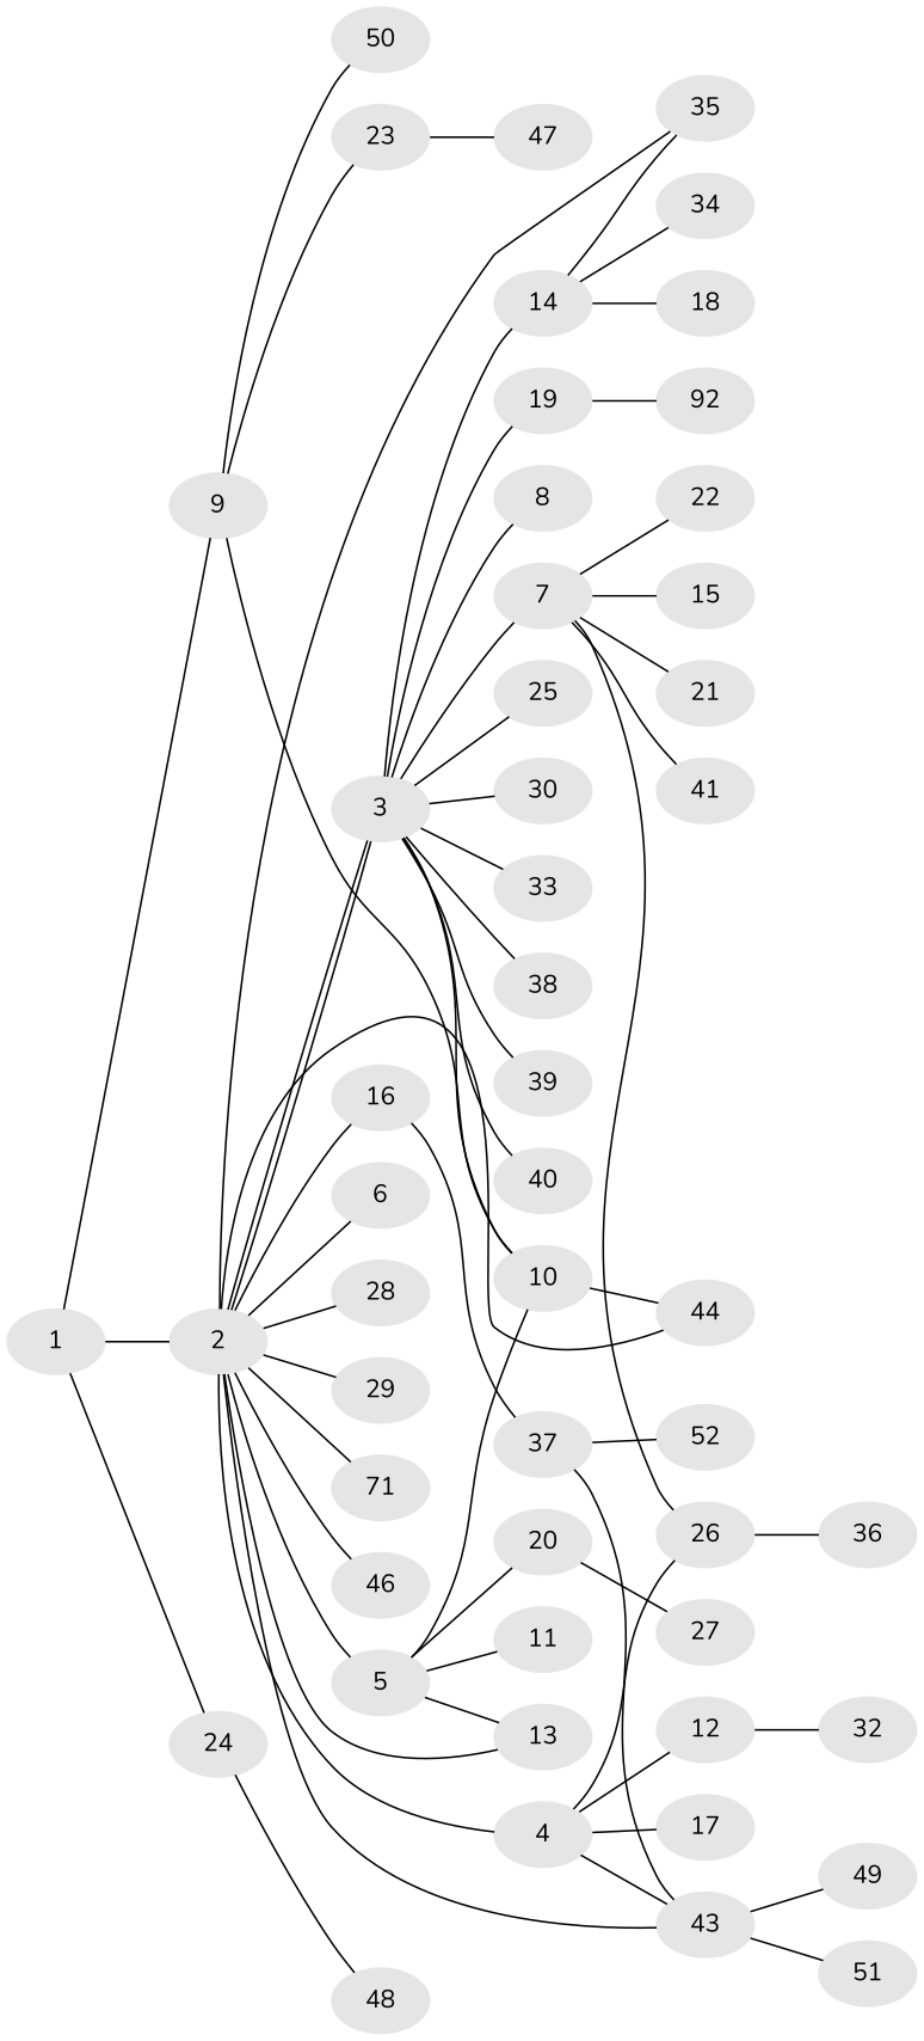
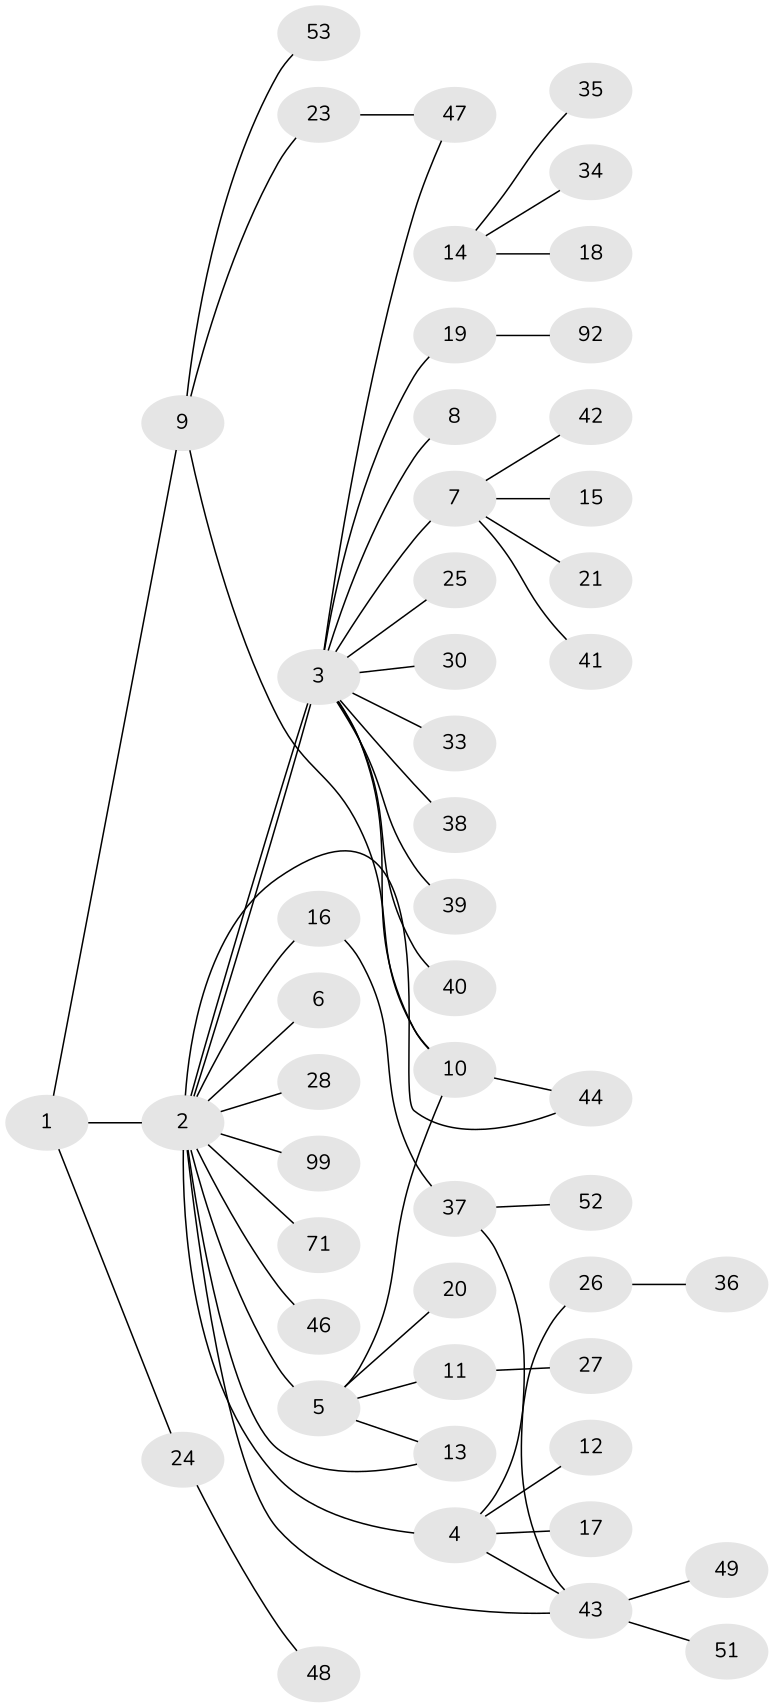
  graph {
    fontname=Nunito
    rankdir=LR
    node [color=gray90 fontname=Nunito style=filled]
    edge [fontname=Nunito]
    1
    2
    9
    24
    3
    4
    5
    6
    13
    16
    28
-   29
+   29 [label=99]
    n13 [label=71]
    35
    43
    44
    46
    10
    23
-   50
+   50 [label=53]
    48
    7
    8
    14
    19
    25
    30
    33
    38
    39
    40
    12
    17
    26
    11
    20
    37
    49
    51
    15
    21
    41
-   42 [label=22]
+   42
    18
    34
    n46 [label=92]
-   32
    36
    27
    47
    52
    1 -- 2
    1 -- 9
    1 -- 24
    2 -- 3
    2 -- 3
    2 -- 4
    2 -- 5
    2 -- 6
    2 -- 13
    2 -- 16
    2 -- 28
    2 -- 29
    2 -- n13
-   2 -- 35
    2 -- 43
    2 -- 44
    2 -- 46
    9 -- 10
    9 -- 23
    9 -- 50
    24 -- 48
    3 -- 10
    3 -- 7
    3 -- 8
-   3 -- 14
+   3 -- 47
    3 -- 19
    3 -- 25
    3 -- 30
    3 -- 33
    3 -- 38
    3 -- 39
    3 -- 40
    4 -- 43
    4 -- 12
    4 -- 17
    4 -- 26
    5 -- 13
    5 -- 10
    5 -- 11
    5 -- 20
    16 -- 37
    43 -- 49
    43 -- 51
    10 -- 44
    23 -- 47
-   7 -- 26
    7 -- 15
    7 -- 21
    7 -- 41
    7 -- 42
    14 -- 35
    14 -- 18
    14 -- 34
    19 -- n46
-   12 -- 32
    26 -- 36
-   20 -- 27
+   11 -- 27
    37 -- 43
    37 -- 52
  }
